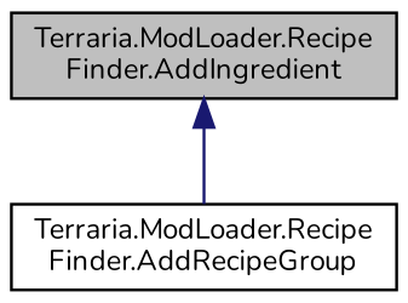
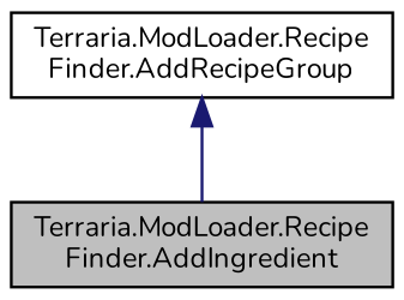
  digraph {
    rankdir=TB
    fontname=Nunito
    node [color=black fontname=Nunito fontsize=10 shape=record style=filled]
    n1 [fillcolor=grey75 fontcolor=black height=0.2 label="Terraria.ModLoader.Recipe\lFinder.AddIngredient" width=0.4]
    n2 [fillcolor=white height=0.2 label="Terraria.ModLoader.Recipe\lFinder.AddRecipeGroup" width=0.4]
-   n1 -> n2 [color=midnightblue dir=back fontname=Nunito fontsize=10 labelfontname=Helvetica labelfontsize=10 style=solid]
+   n2 -> n1 [color=midnightblue dir=back fontname=Nunito fontsize=10 labelfontname=Helvetica labelfontsize=10 style=solid]
  }
